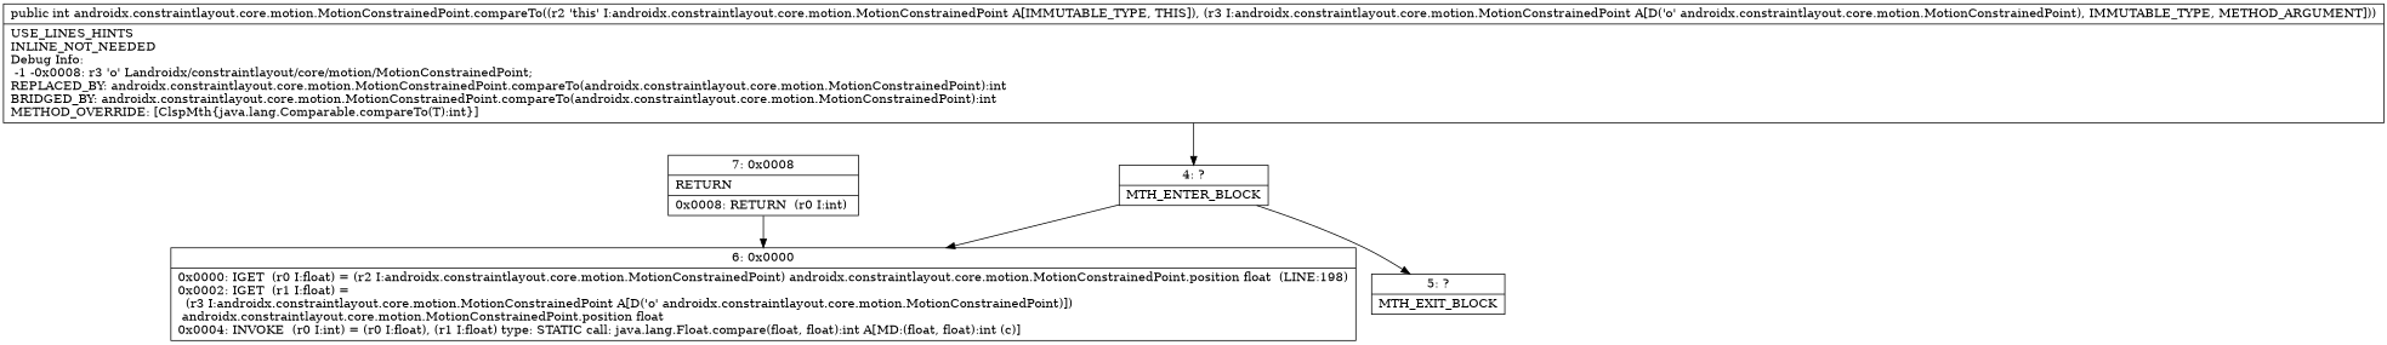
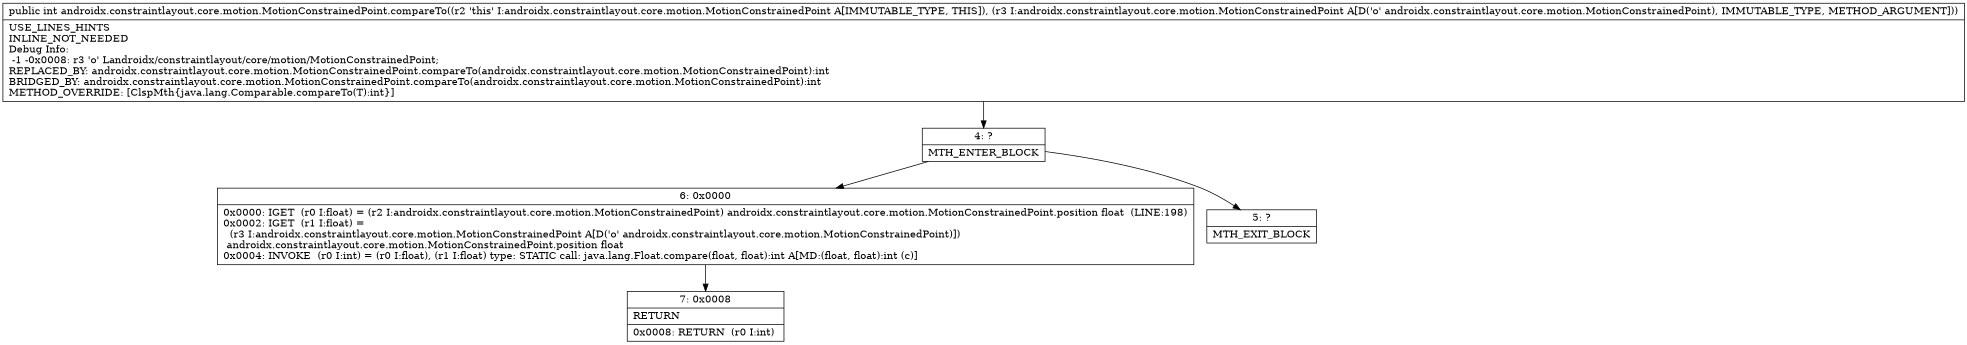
  digraph {
    node [shape=record]
    n1 [label="{4\:\ ?|MTH_ENTER_BLOCK\l}"]
    n2 [label="{6\:\ 0x0000|0x0000: IGET  (r0 I:float) = (r2 I:androidx.constraintlayout.core.motion.MotionConstrainedPoint) androidx.constraintlayout.core.motion.MotionConstrainedPoint.position float  (LINE:198)\l0x0002: IGET  (r1 I:float) = \l  (r3 I:androidx.constraintlayout.core.motion.MotionConstrainedPoint A[D('o' androidx.constraintlayout.core.motion.MotionConstrainedPoint)])\l androidx.constraintlayout.core.motion.MotionConstrainedPoint.position float \l0x0004: INVOKE  (r0 I:int) = (r0 I:float), (r1 I:float) type: STATIC call: java.lang.Float.compare(float, float):int A[MD:(float, float):int (c)]\l}"]
    n3 [label="{5\:\ ?|MTH_EXIT_BLOCK\l}"]
    n4 [label="{7\:\ 0x0008|RETURN\l|0x0008: RETURN  (r0 I:int) \l}"]
    n5 [label="{public int androidx.constraintlayout.core.motion.MotionConstrainedPoint.compareTo((r2 'this' I:androidx.constraintlayout.core.motion.MotionConstrainedPoint A[IMMUTABLE_TYPE, THIS]), (r3 I:androidx.constraintlayout.core.motion.MotionConstrainedPoint A[D('o' androidx.constraintlayout.core.motion.MotionConstrainedPoint), IMMUTABLE_TYPE, METHOD_ARGUMENT]))  | USE_LINES_HINTS\lINLINE_NOT_NEEDED\lDebug Info:\l  \-1 \-0x0008: r3 'o' Landroidx\/constraintlayout\/core\/motion\/MotionConstrainedPoint;\lREPLACED_BY: androidx.constraintlayout.core.motion.MotionConstrainedPoint.compareTo(androidx.constraintlayout.core.motion.MotionConstrainedPoint):int\lBRIDGED_BY: androidx.constraintlayout.core.motion.MotionConstrainedPoint.compareTo(androidx.constraintlayout.core.motion.MotionConstrainedPoint):int\lMETHOD_OVERRIDE: [ClspMth\{java.lang.Comparable.compareTo(T):int\}]\l}"]
    n1 -> n2
    n1 -> n3
-   n4 -> n2
+   n2 -> n4
    n5 -> n1
  }
